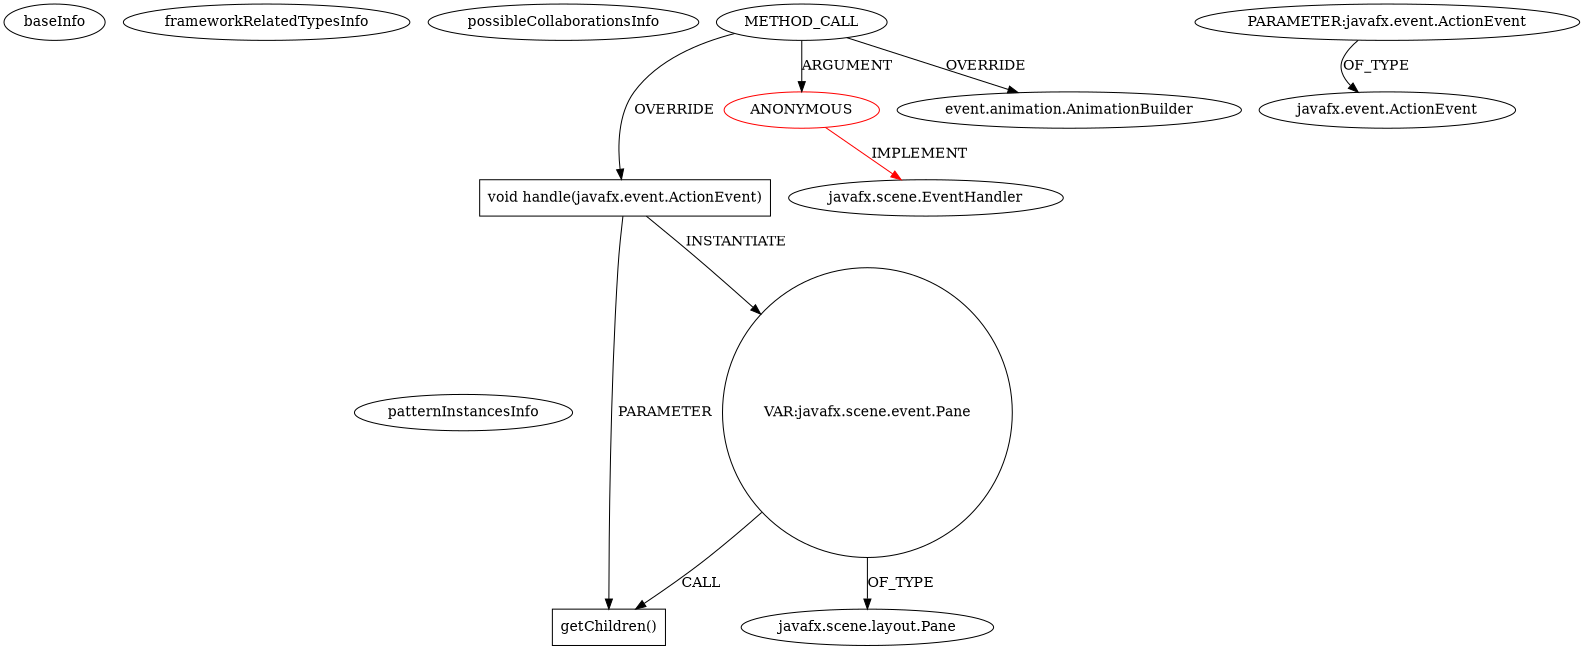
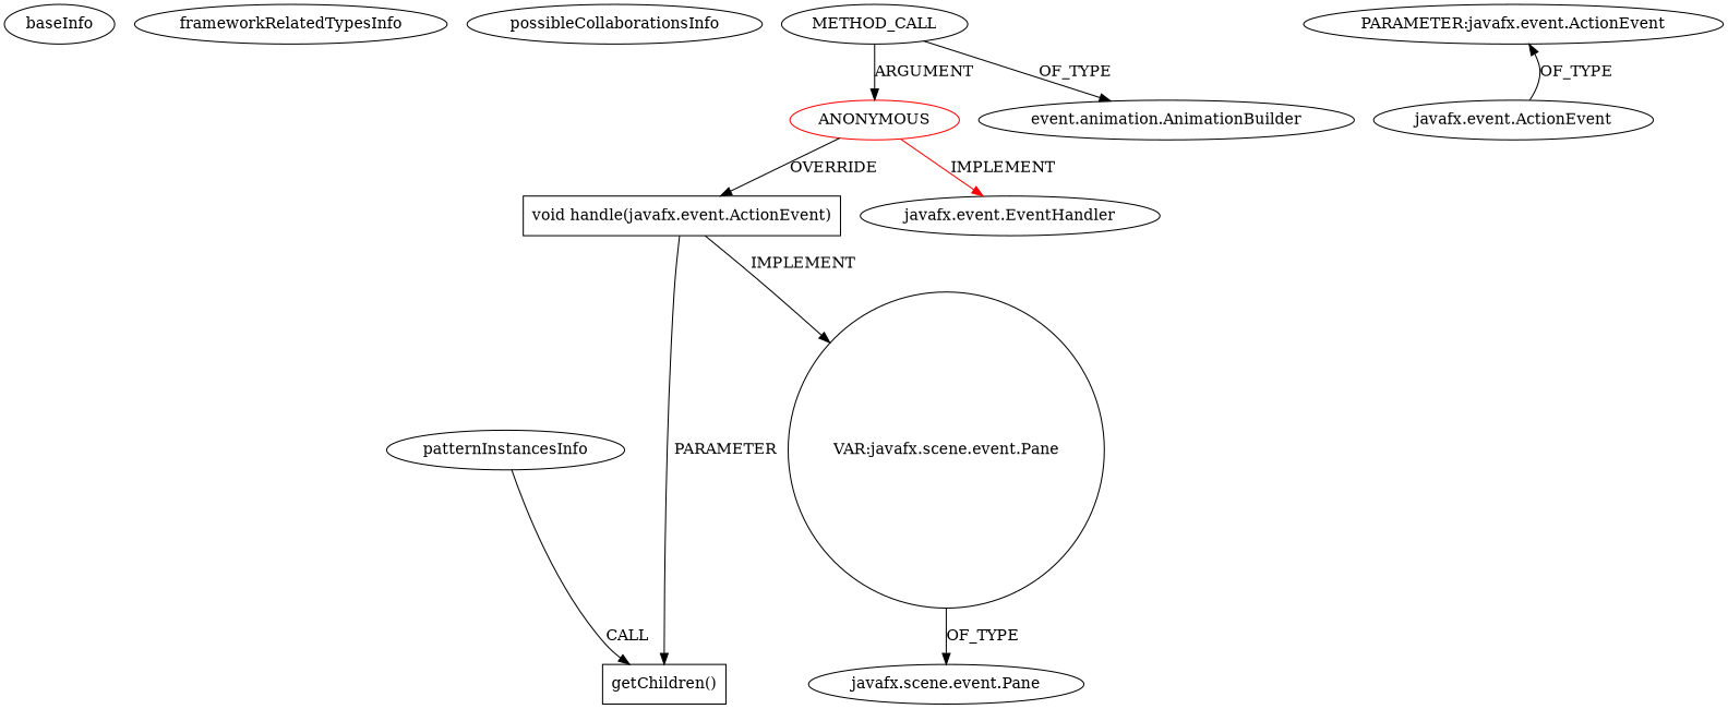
  digraph {
    node [isFrameworkType=false]
    baseInfo [category=pattern graphId=2848 isAnonymous=true possibleRelation=false isFrameworkType=""]
    frameworkRelatedTypesInfo [0="javafx.event.EventHandler" isFrameworkType=""]
    possibleCollaborationsInfo [isFrameworkType=""]
    patternInstancesInfo [0="victor-fdez-hb-repo~/victor-fdez-hb-repo/hb-repo-master/FLLTutorializator/src/com/honeybadgers/flltutorial/ui/main/navigation/VideoPanel.java~void createScene()~4681" isFrameworkType=""]
    n5 [label="event.animation.AnimationBuilder" vertexType=FRAMEWORK_CLASS_TYPE]
    n6 [label=METHOD_CALL vertexType=OUTSIDE_CALL]
    n7 [color=red label=ANONYMOUS vertexType=ROOT_ANONYMOUS_DECLARATION]
    n8 [label="void handle(javafx.event.ActionEvent)" shape=box vertexType=OVERRIDING_METHOD_DECLARATION]
-   n9 [label="javafx.scene.EventHandler" vertexType=FRAMEWORK_INTERFACE_TYPE]
+   n9 [label="javafx.event.EventHandler" vertexType=FRAMEWORK_INTERFACE_TYPE]
    n10 [label="VAR:javafx.scene.event.Pane" shape=circle vertexType=VARIABLE_EXPRESION]
    n11 [label="getChildren()" shape=box vertexType=INSIDE_CALL]
-   n12 [label="javafx.scene.layout.Pane" vertexType=FRAMEWORK_CLASS_TYPE]
+   n12 [label="javafx.scene.event.Pane" vertexType=FRAMEWORK_CLASS_TYPE]
    n13 [label="PARAMETER:javafx.event.ActionEvent" vertexType=PARAMETER_DECLARATION]
    n14 [label="javafx.event.ActionEvent" vertexType=FRAMEWORK_CLASS_TYPE]
-   n6 -> n5 [label=OVERRIDE]
+   n6 -> n5 [label=OF_TYPE]
    n6 -> n7 [label=ARGUMENT]
-   n6 -> n8 [label=OVERRIDE]
+   n7 -> n8 [label=OVERRIDE]
    n7 -> n9 [color=red label=IMPLEMENT]
-   n8 -> n10 [label=INSTANTIATE]
+   n8 -> n10 [label=IMPLEMENT]
    n8 -> n11 [label=PARAMETER]
-   n10 -> n11 [label=CALL]
+   patternInstancesInfo -> n11 [label=CALL]
    n10 -> n12 [label=OF_TYPE]
-   n13 -> n14 [label=OF_TYPE]
+   n14 -> n13 [label=OF_TYPE]
  }
